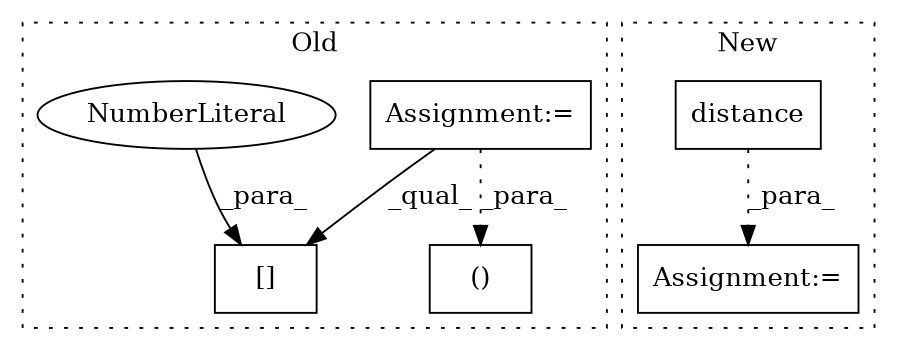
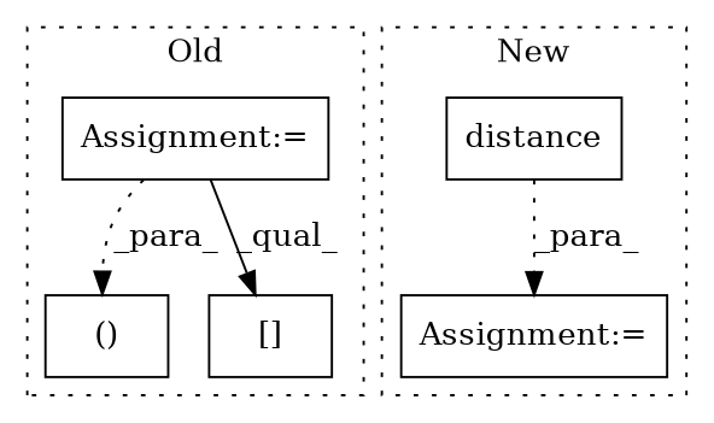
  digraph {
    node [a=7 l=1 shape=box]
    edge [style=dotted]
    n1 [a=106 l=15 label="()" s=916]
    n2 [label="Assignment:=" s=757]
    n3 [a=2 l="17,1" label="[]" s="1338,1356"]
-   n4 [a=34 label=NumberLiteral s=1355 shape=ellipse]
    n5 [a=32 l="9,1" label=distance s="943,970"]
    n6 [label="Assignment:=" s=935]
    subgraph cluster_1 {
      label=Old
      style=dotted
      n1
      n2
      n3
-     n4
    }
    subgraph cluster_2 {
      label=New
      style=dotted
      n5
      n6
    }
    n2 -> n1 [label=_para_]
    n2 -> n3 [label=_qual_ style=solid]
-   n4 -> n3 [label=_para_ style=solid]
    n5 -> n6 [label=_para_]
  }
